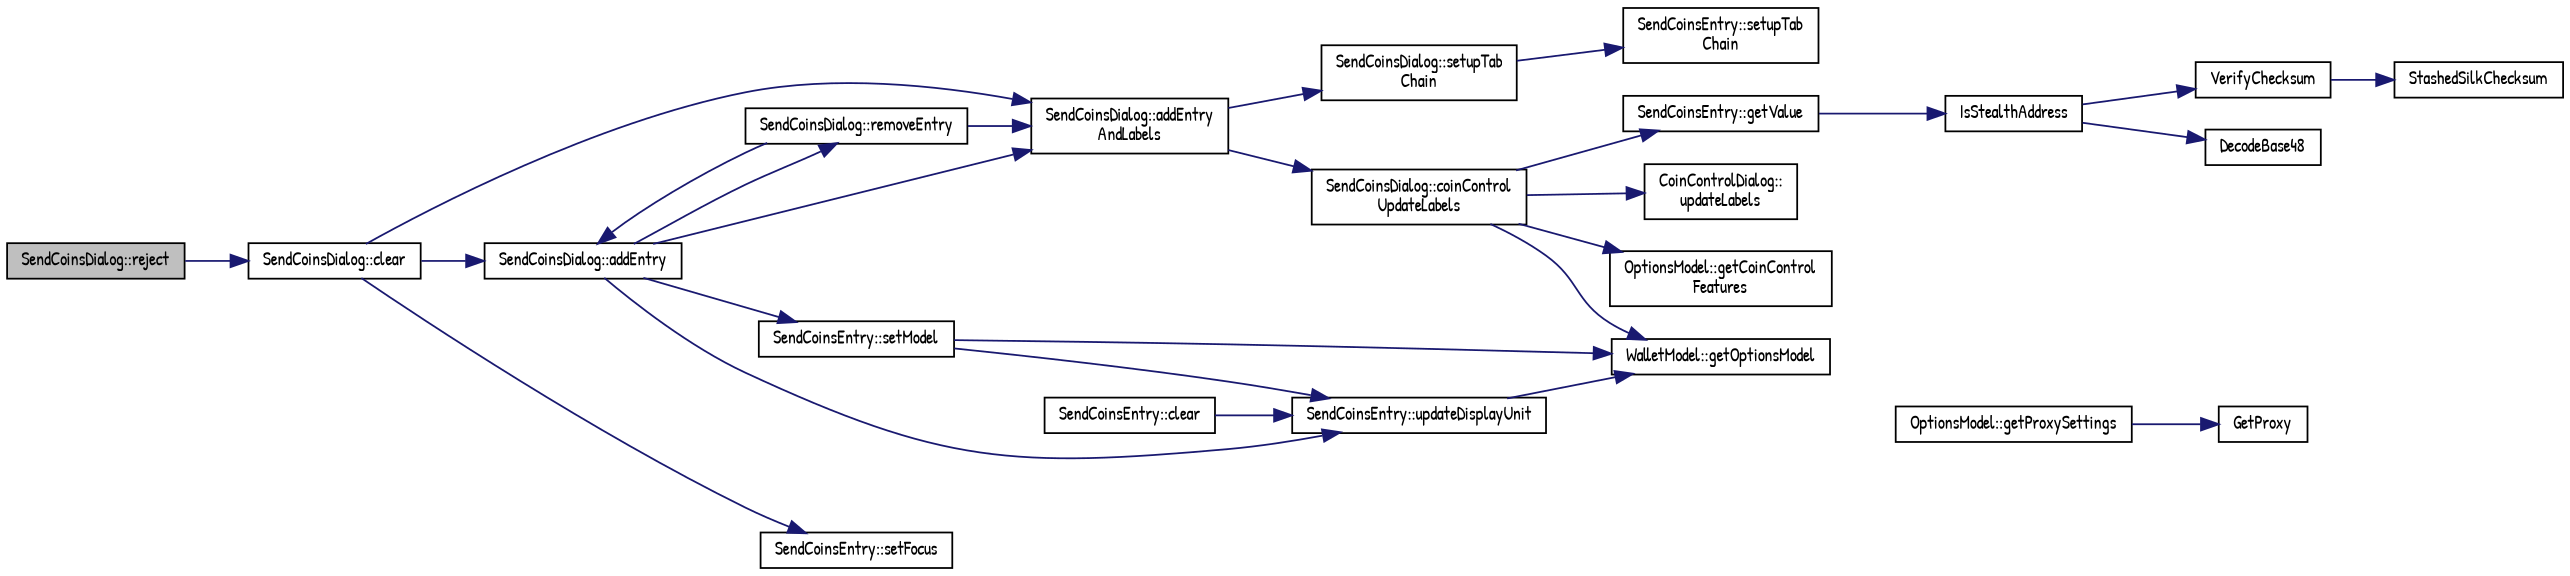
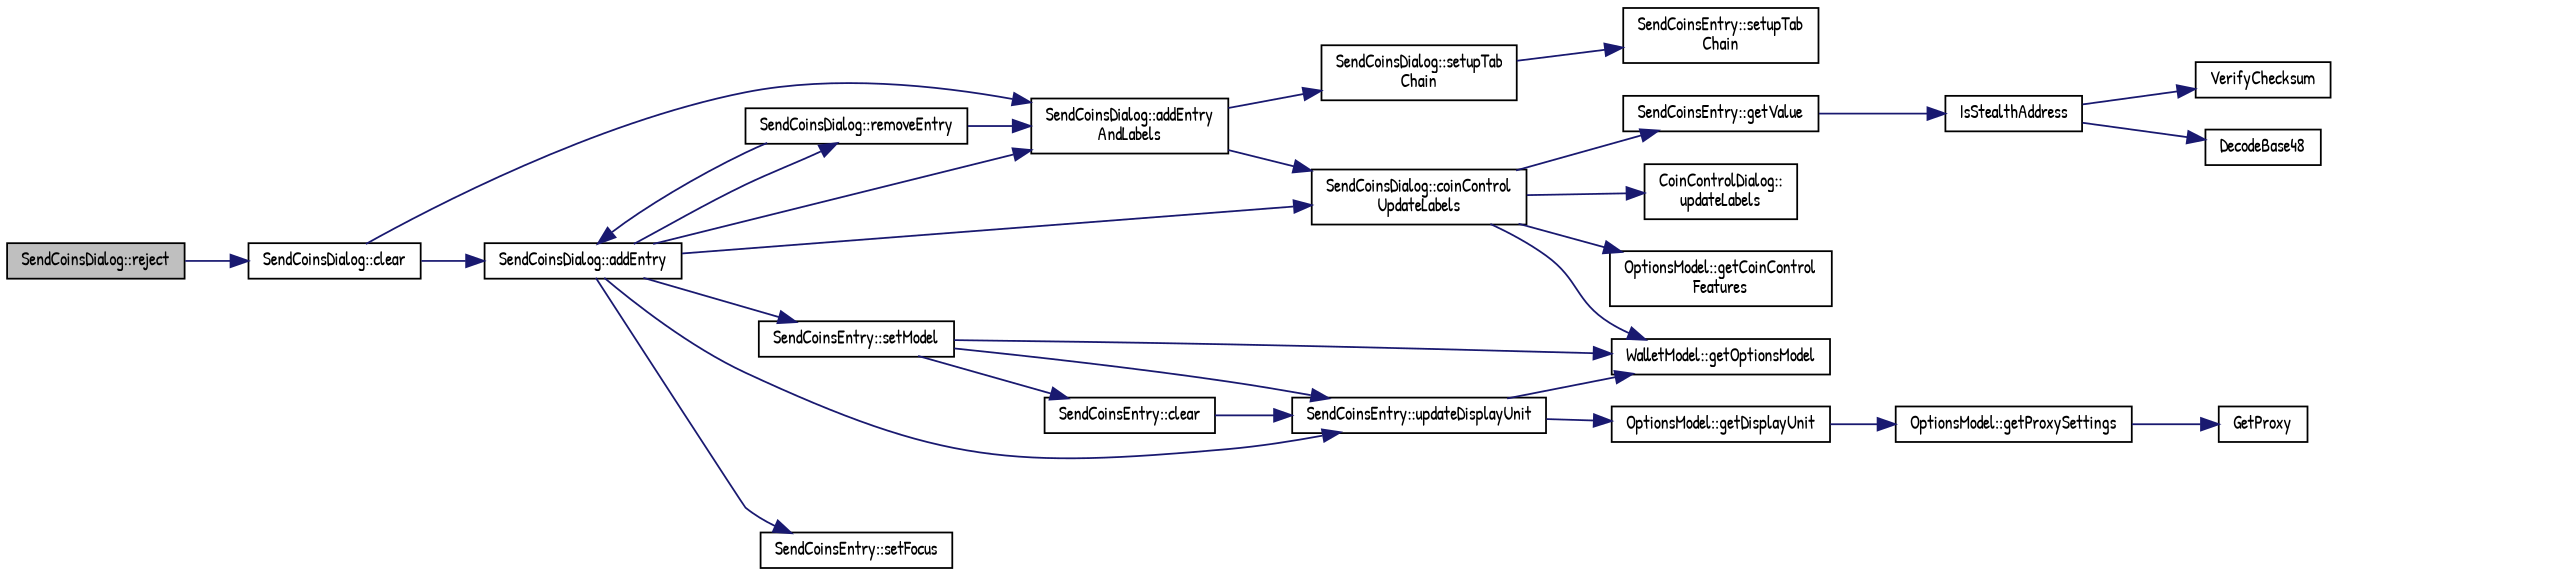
  digraph {
    fontname="Patrick Hand"
    rankdir=LR
    node [color=black fillcolor=white fontname="Patrick Hand" fontsize=10 shape=record style=filled]
    edge [color=midnightblue fontname="Patrick Hand" fontsize=10 labelfontname=Helvetica labelfontsize=10 style=solid]
    n1 [fillcolor=grey75 fontcolor=black height=0.2 label="SendCoinsDialog::reject" width=0.4]
    n2 [height=0.2 label="SendCoinsDialog::clear" width=0.4]
    n3 [height=0.2 label="SendCoinsDialog::addEntry" width=0.4]
    n4 [height=0.2 label="SendCoinsDialog::addEntry\lAndLabels" width=0.4]
    n5 [height=0.2 label="SendCoinsEntry::setModel" width=0.4]
    n6 [height=0.2 label="SendCoinsDialog::removeEntry" width=0.4]
    n7 [height=0.2 label="SendCoinsDialog::coinControl\lUpdateLabels" width=0.4]
    n8 [height=0.2 label="SendCoinsEntry::setFocus" width=0.4]
    n9 [height=0.2 label="SendCoinsEntry::updateDisplayUnit" width=0.4]
    n10 [height=0.2 label="SendCoinsDialog::setupTab\lChain" width=0.4]
    n11 [height=0.2 label="SendCoinsEntry::clear" width=0.4]
    n12 [height=0.2 label="WalletModel::getOptionsModel" width=0.4]
    n13 [height=0.2 label="OptionsModel::getCoinControl\lFeatures" width=0.4]
    n14 [height=0.2 label="SendCoinsEntry::getValue" width=0.4]
    n15 [height=0.2 label="CoinControlDialog::\lupdateLabels" width=0.4]
+   n16 [height=0.2 label="OptionsModel::getDisplayUnit" width=0.4]
    n17 [height=0.2 label="OptionsModel::getProxySettings" width=0.4]
    n18 [height=0.2 label=GetProxy width=0.4]
    n19 [height=0.2 label="SendCoinsEntry::setupTab\lChain" width=0.4]
    n20 [height=0.2 label=IsStealthAddress width=0.4]
    n21 [height=0.2 label=DecodeBase48 width=0.4]
    n22 [height=0.2 label=VerifyChecksum width=0.4]
-   n23 [height=0.2 label=StashedSilkChecksum width=0.4]
    n1 -> n2
    n2 -> n3
    n2 -> n4
    n3 -> n4
    n3 -> n5
    n3 -> n6
-   n2 -> n8
+   n3 -> n7
+   n3 -> n8
    n3 -> n9
    n4 -> n7
    n4 -> n10
    n5 -> n9
+   n5 -> n11
    n5 -> n12
    n6 -> n3
    n6 -> n4
    n7 -> n12
    n7 -> n13
    n7 -> n14
    n7 -> n15
    n9 -> n12
+   n9 -> n16
    n10 -> n19
    n11 -> n9
    n14 -> n20
+   n16 -> n17
    n17 -> n18
    n20 -> n21
    n20 -> n22
-   n22 -> n23
  }
